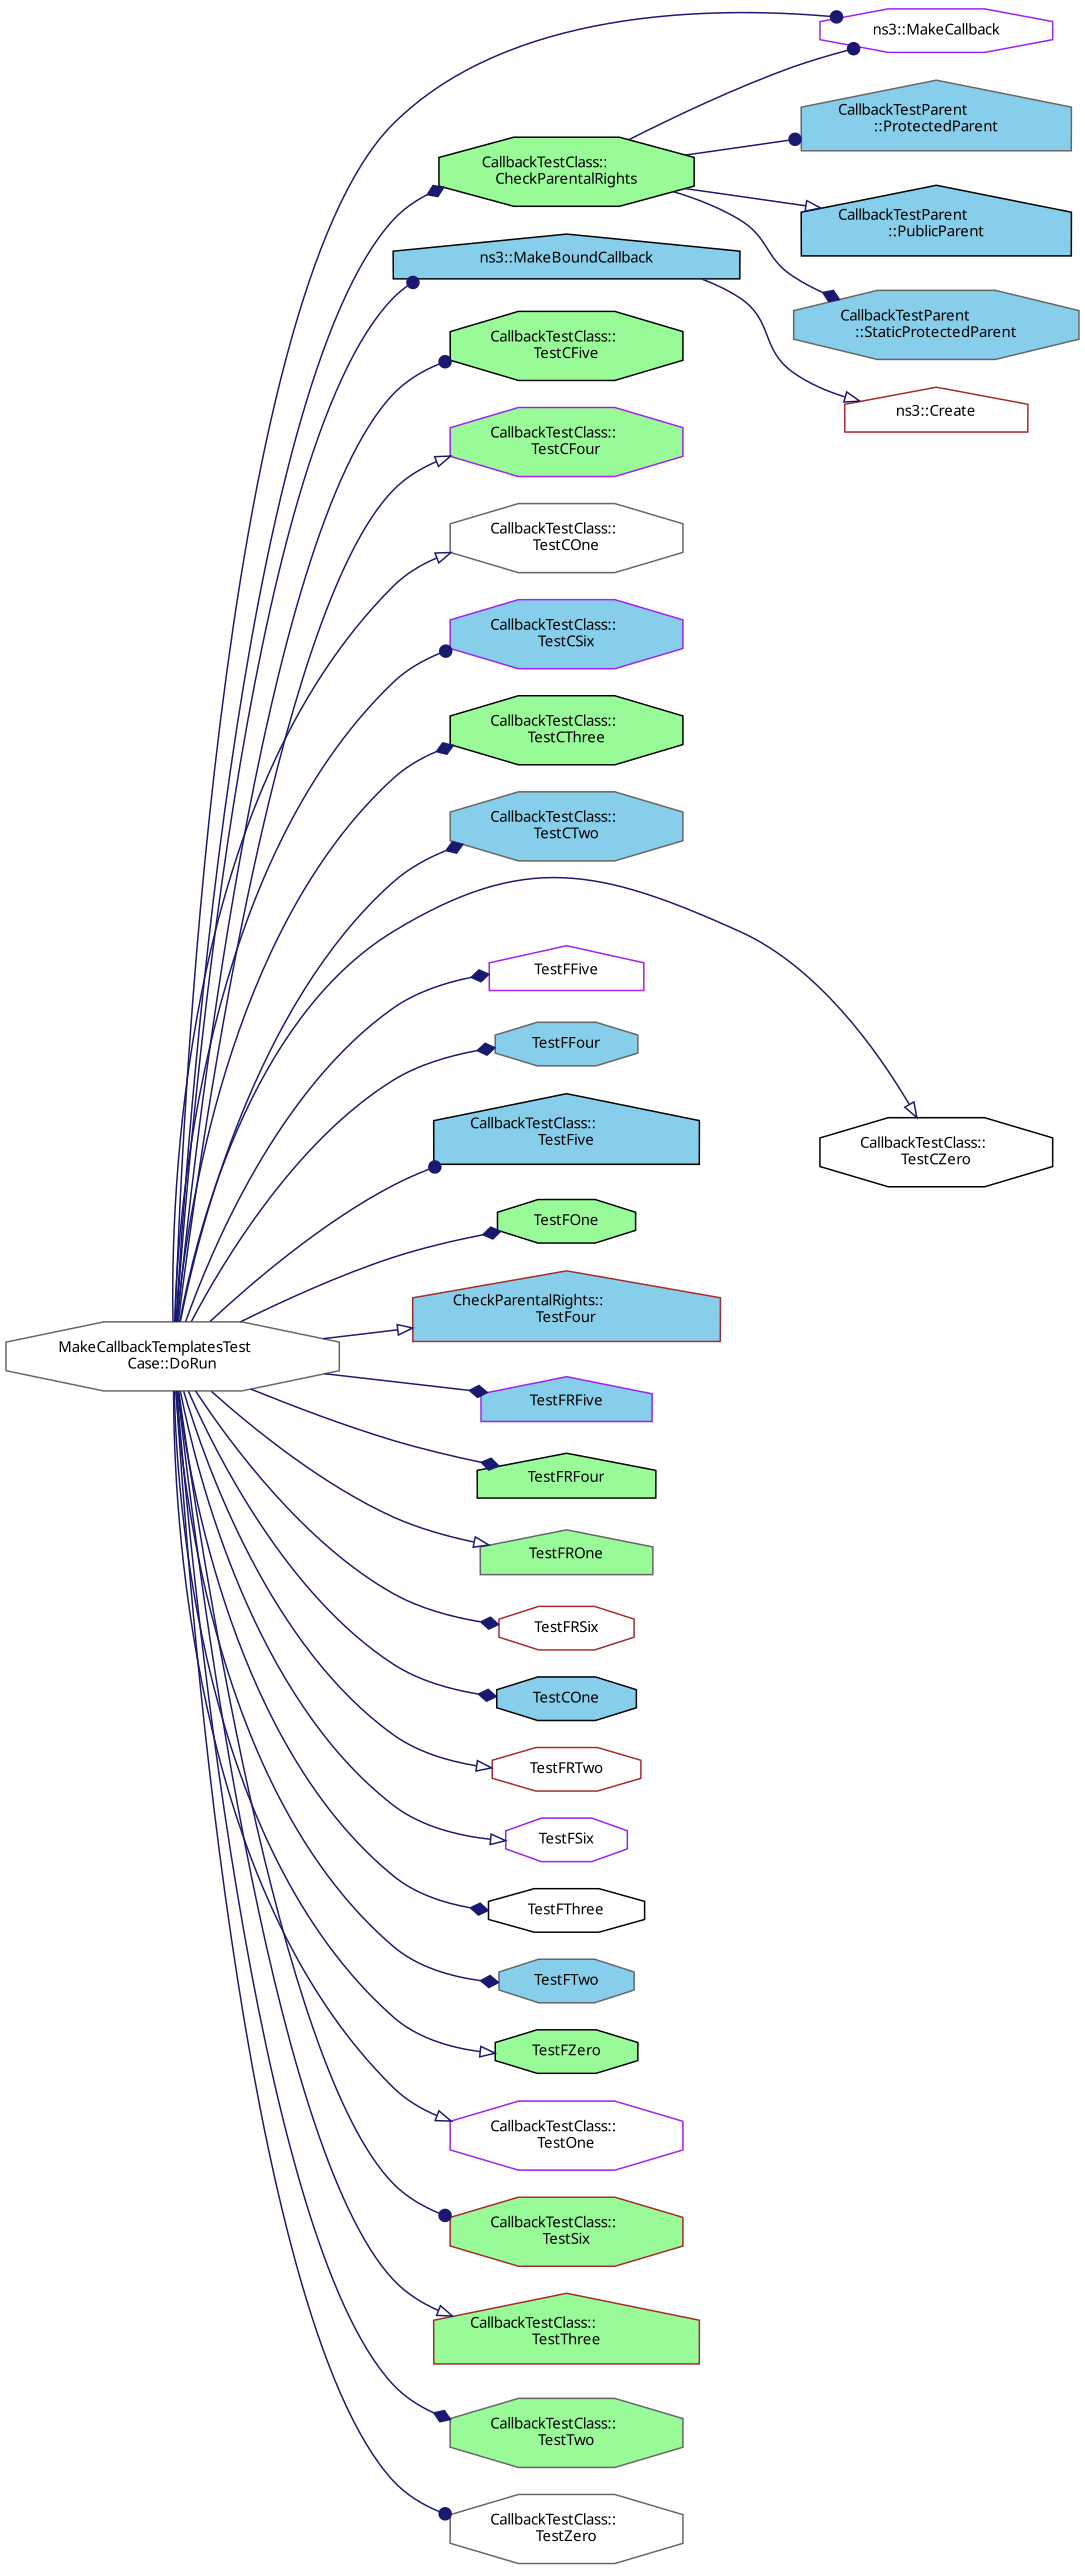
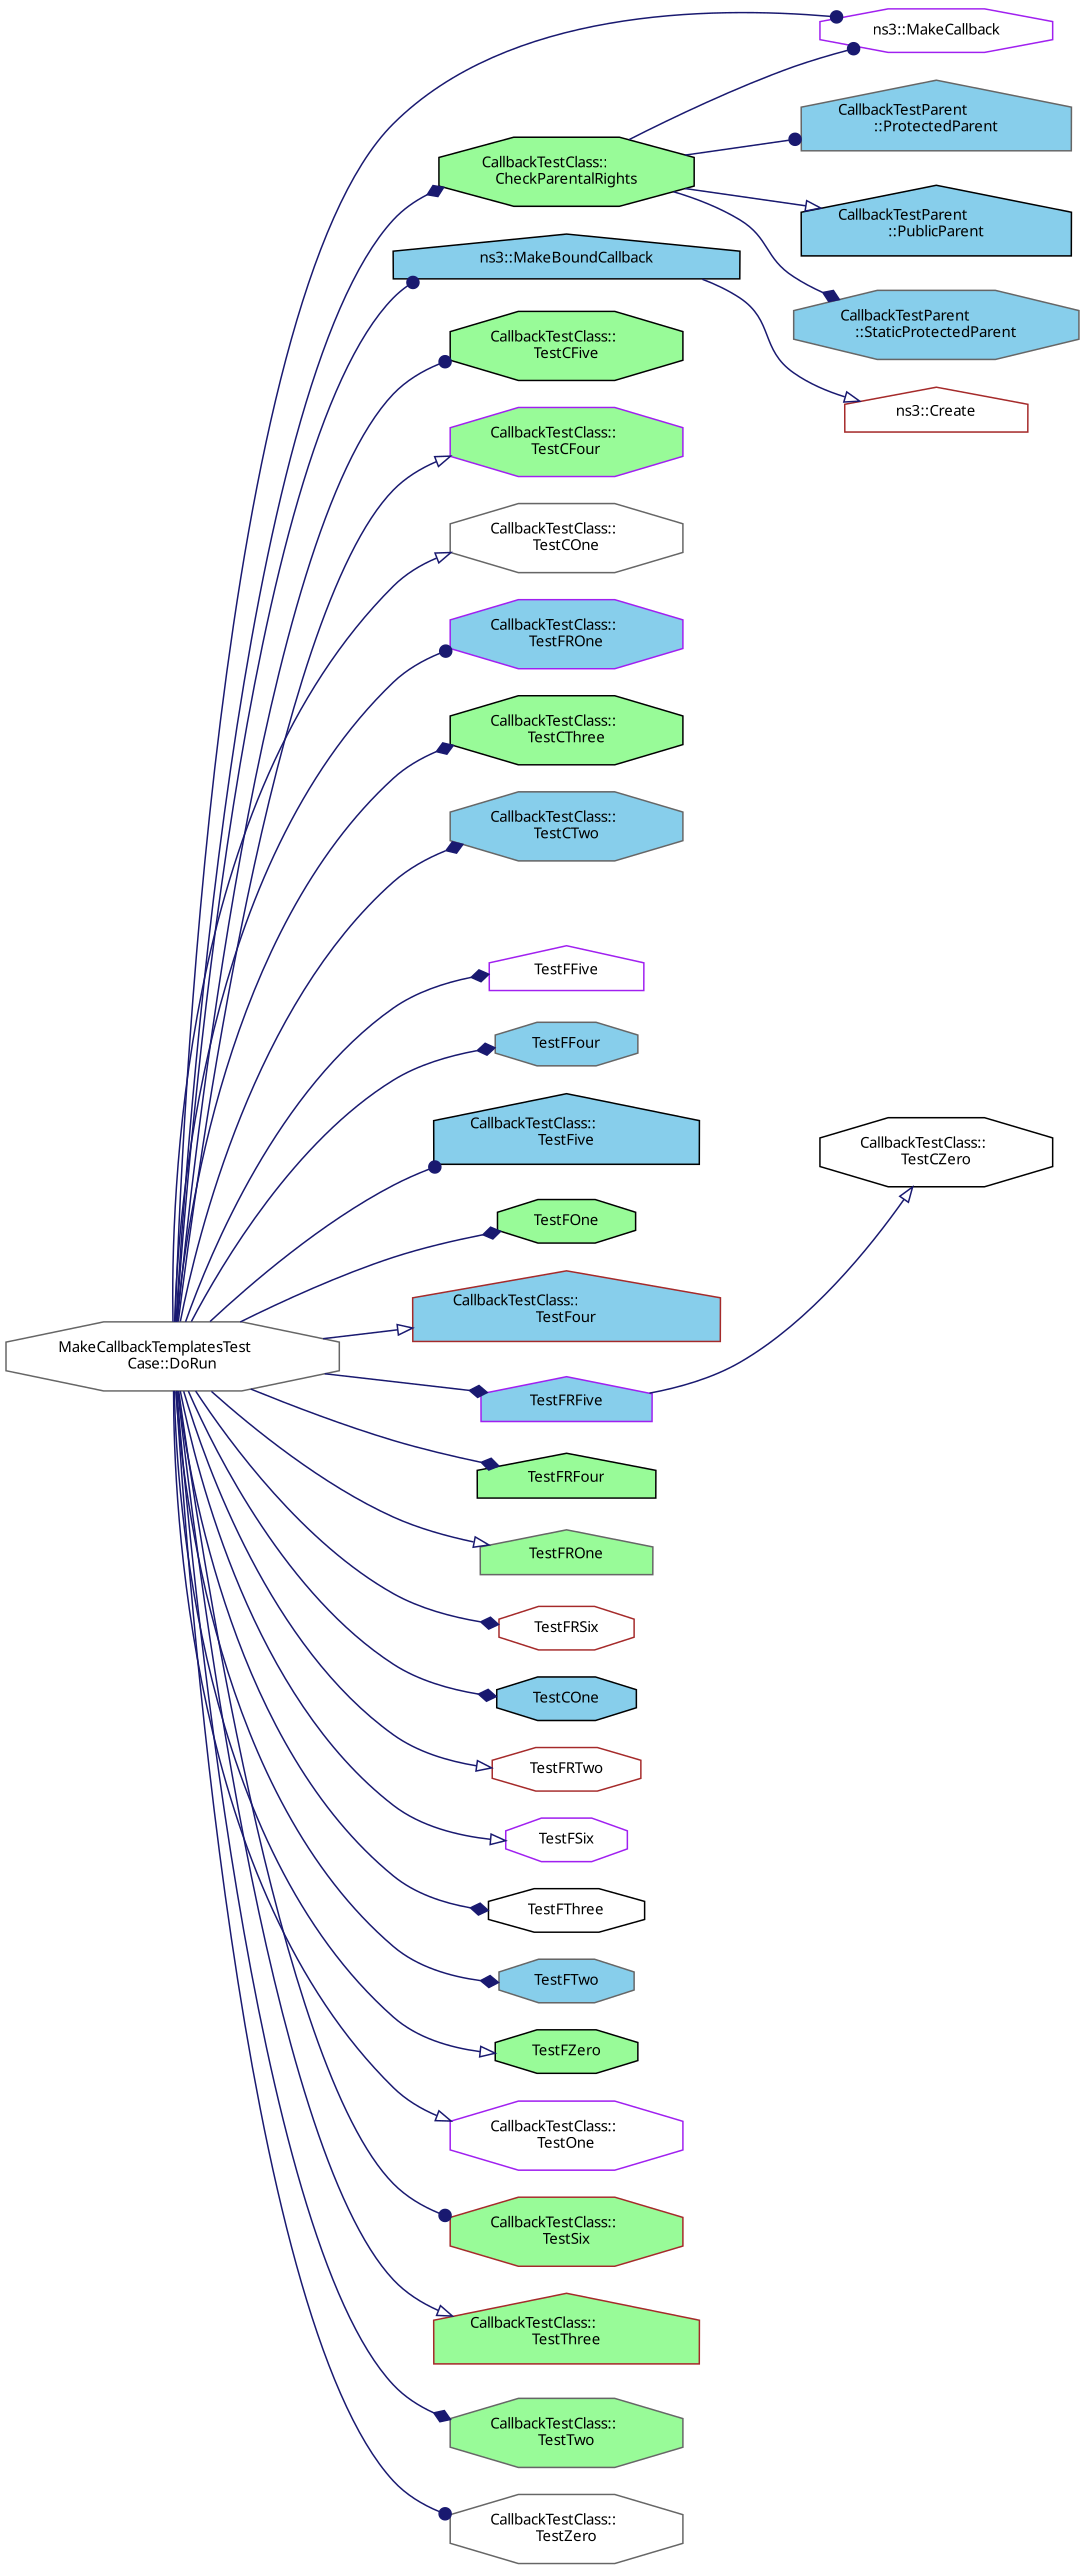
  digraph {
    fontname="Noto Sans"
    rankdir=LR
    node [color=black fillcolor=white fontname="Noto Sans" fontsize=10 shape=octagon style=filled]
    edge [arrowhead=diamond color=midnightblue fontname="Noto Sans" fontsize=10 labelfontname=Helvetica labelfontsize=10 style=solid]
    n1 [color=gray40 fontcolor=black height=0.2 label="MakeCallbackTemplatesTest\lCase::DoRun" width=0.4]
    n2 [fillcolor=palegreen height=0.2 label="CallbackTestClass::\lCheckParentalRights" width=0.4]
    n3 [color=purple height=0.2 label="ns3::MakeCallback" width=0.4]
    n4 [fillcolor=skyblue height=0.2 label="ns3::MakeBoundCallback" shape=house width=0.4]
    n5 [fillcolor=palegreen height=0.2 label="CallbackTestClass::\lTestCFive" width=0.4]
    n6 [color=purple fillcolor=palegreen height=0.2 label="CallbackTestClass::\lTestCFour" width=0.4]
    n7 [color=gray40 height=0.2 label="CallbackTestClass::\lTestCOne" width=0.4]
-   n8 [color=purple fillcolor=skyblue height=0.2 label="CallbackTestClass::\lTestCSix" width=0.4]
+   n8 [color=purple fillcolor=skyblue height=0.2 label="CallbackTestClass::\lTestFROne" width=0.4]
    n9 [fillcolor=palegreen height=0.2 label="CallbackTestClass::\lTestCThree" width=0.4]
    n10 [color=gray40 fillcolor=skyblue height=0.2 label="CallbackTestClass::\lTestCTwo" width=0.4]
    n11 [height=0.2 label="CallbackTestClass::\lTestCZero" width=0.4]
    n12 [color=purple height=0.2 label=TestFFive shape=house width=0.4]
    n13 [color=gray40 fillcolor=skyblue height=0.2 label=TestFFour width=0.4]
    n14 [fillcolor=skyblue height=0.2 label="CallbackTestClass::\lTestFive" shape=house width=0.4]
    n15 [fillcolor=palegreen height=0.2 label=TestFOne width=0.4]
-   n16 [color=brown fillcolor=skyblue height=0.2 label="CheckParentalRights::\lTestFour" shape=house width=0.4]
+   n16 [color=brown fillcolor=skyblue height=0.2 label="CallbackTestClass::\lTestFour" shape=house width=0.4]
    n17 [color=purple fillcolor=skyblue height=0.2 label=TestFRFive shape=house width=0.4]
    n18 [fillcolor=palegreen height=0.2 label=TestFRFour shape=house width=0.4]
    n19 [color=gray40 fillcolor=palegreen height=0.2 label=TestFROne shape=house width=0.4]
    n20 [color=brown height=0.2 label=TestFRSix width=0.4]
    n21 [fillcolor=skyblue height=0.2 label=TestCOne width=0.4]
    n22 [color=brown height=0.2 label=TestFRTwo width=0.4]
    n23 [color=purple height=0.2 label=TestFSix width=0.4]
    n24 [height=0.2 label=TestFThree width=0.4]
    n25 [color=gray40 fillcolor=skyblue height=0.2 label=TestFTwo width=0.4]
    n26 [fillcolor=palegreen height=0.2 label=TestFZero width=0.4]
    n27 [color=purple height=0.2 label="CallbackTestClass::\lTestOne" width=0.4]
    n28 [color=brown fillcolor=palegreen height=0.2 label="CallbackTestClass::\lTestSix" width=0.4]
    n29 [color=brown fillcolor=palegreen height=0.2 label="CallbackTestClass::\lTestThree" shape=house width=0.4]
    n30 [color=gray40 fillcolor=palegreen height=0.2 label="CallbackTestClass::\lTestTwo" width=0.4]
    n31 [color=gray40 height=0.2 label="CallbackTestClass::\lTestZero" width=0.4]
    n32 [color=gray40 fillcolor=skyblue height=0.2 label="CallbackTestParent\l::ProtectedParent" shape=house width=0.4]
    n33 [fillcolor=skyblue height=0.2 label="CallbackTestParent\l::PublicParent" shape=house width=0.4]
    n34 [color=gray40 fillcolor=skyblue height=0.2 label="CallbackTestParent\l::StaticProtectedParent" width=0.4]
    n35 [color=brown height=0.2 label="ns3::Create" shape=house width=0.4]
    n1 -> n2
    n1 -> n3 [arrowhead=dot]
    n1 -> n4 [arrowhead=dot]
    n1 -> n5 [arrowhead=dot]
    n1 -> n6 [arrowhead=onormal]
    n1 -> n7 [arrowhead=onormal]
    n1 -> n8 [arrowhead=dot]
    n1 -> n9
    n1 -> n10
-   n1 -> n11 [arrowhead=onormal]
+   n17 -> n11 [arrowhead=onormal]
    n1 -> n12
    n1 -> n13
    n1 -> n14 [arrowhead=dot]
    n1 -> n15
    n1 -> n16 [arrowhead=onormal]
    n1 -> n17
    n1 -> n18
    n1 -> n19 [arrowhead=onormal]
    n1 -> n20
    n1 -> n21
    n1 -> n22 [arrowhead=onormal]
    n1 -> n23 [arrowhead=onormal]
    n1 -> n24
    n1 -> n25
    n1 -> n26 [arrowhead=onormal]
    n1 -> n27 [arrowhead=onormal]
    n1 -> n28 [arrowhead=dot]
    n1 -> n29 [arrowhead=onormal]
    n1 -> n30
    n1 -> n31 [arrowhead=dot]
    n2 -> n3 [arrowhead=dot]
    n2 -> n32 [arrowhead=dot]
    n2 -> n33 [arrowhead=onormal]
    n2 -> n34
    n4 -> n35 [arrowhead=onormal]
  }
